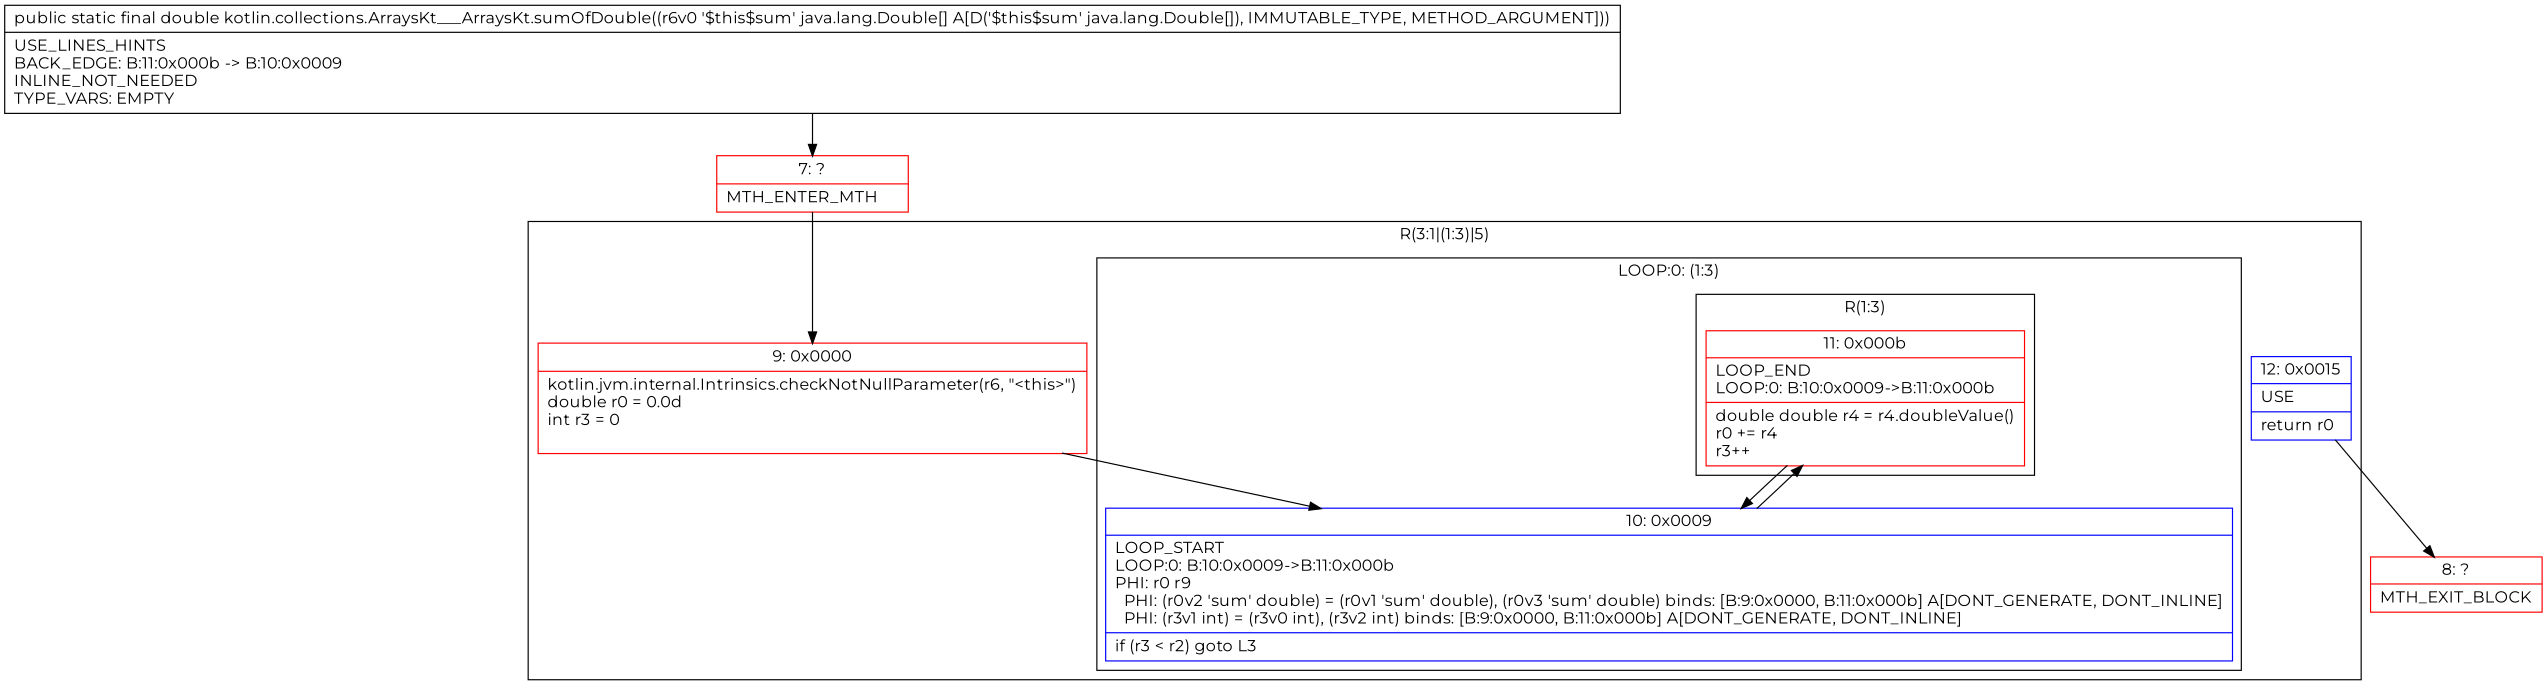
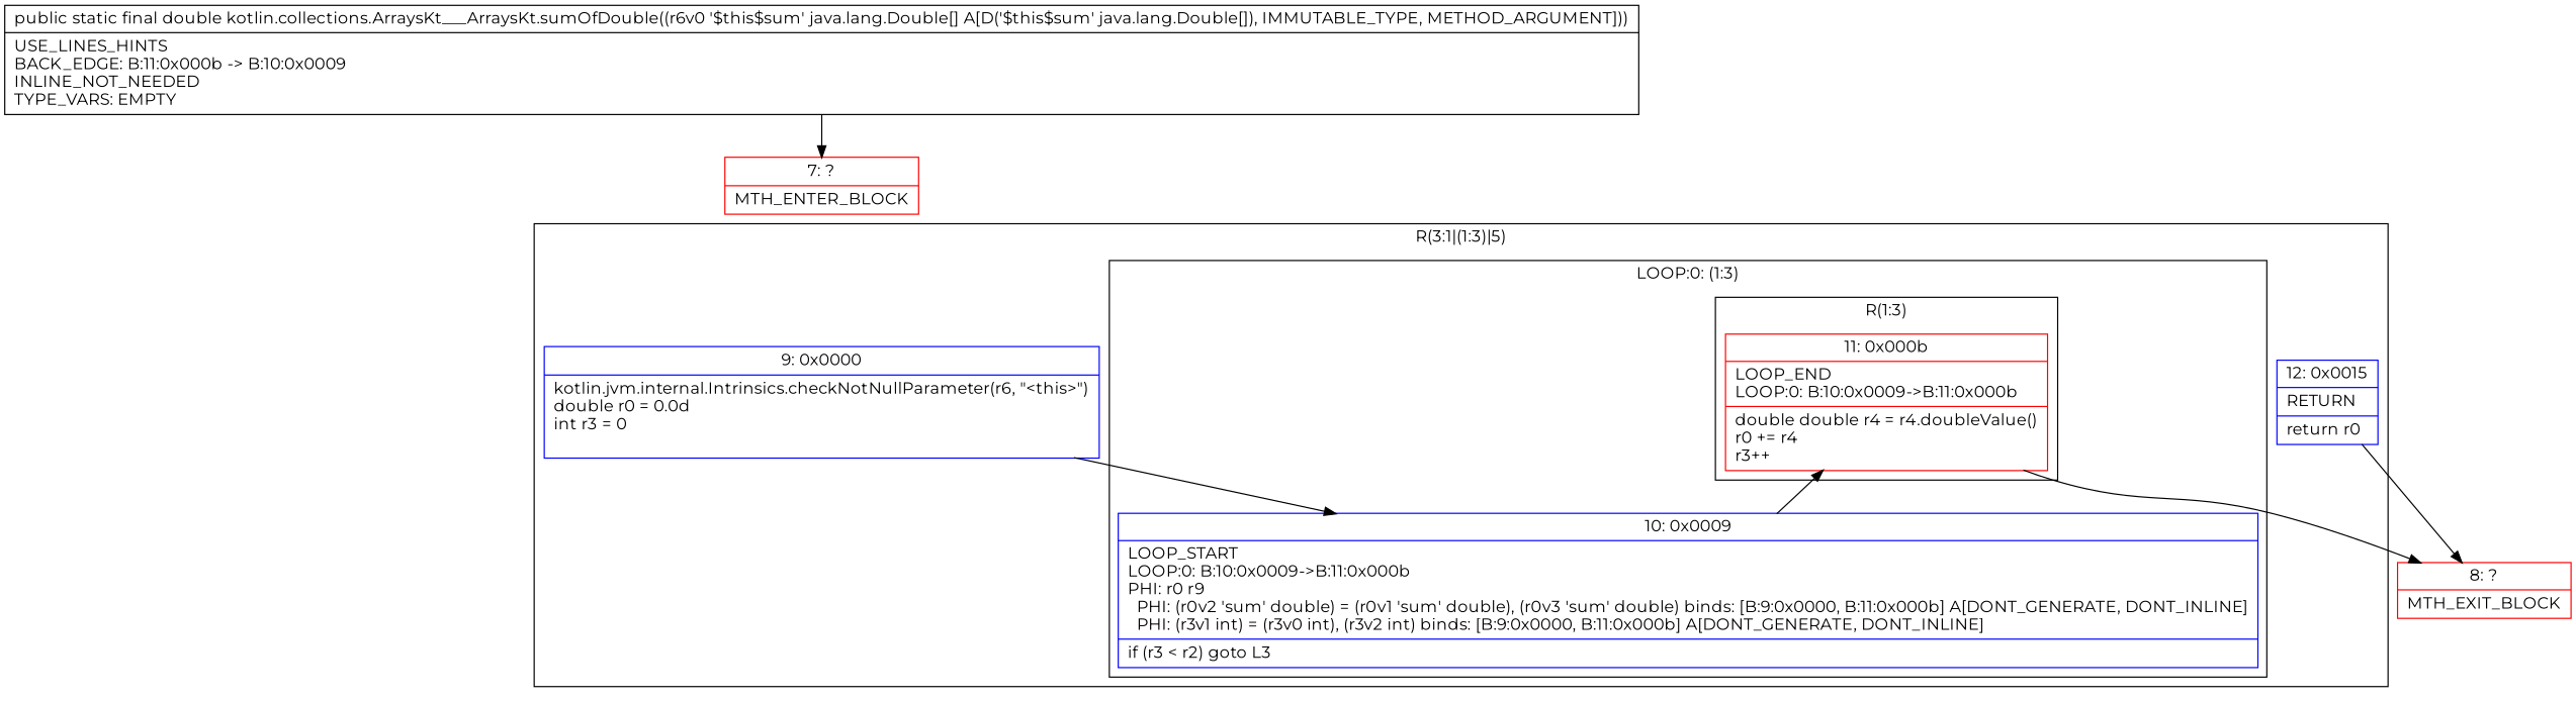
  digraph {
    fontname=Montserrat
    node [color=red fontname=Montserrat shape=record]
    edge [fontname=Montserrat]
    n1 [label="{11\:\ 0x000b|LOOP_END\lLOOP:0: B:10:0x0009\-\>B:11:0x000b\l|double double r4 = r4.doubleValue()\lr0 += r4\lr3++\l}"]
    n2 [color=blue label="{10\:\ 0x0009|LOOP_START\lLOOP:0: B:10:0x0009\-\>B:11:0x000b\lPHI: r0 r9 \l  PHI: (r0v2 'sum' double) = (r0v1 'sum' double), (r0v3 'sum' double) binds: [B:9:0x0000, B:11:0x000b] A[DONT_GENERATE, DONT_INLINE]\l  PHI: (r3v1 int) = (r3v0 int), (r3v2 int) binds: [B:9:0x0000, B:11:0x000b] A[DONT_GENERATE, DONT_INLINE]\l|if (r3 \< r2) goto L3\l}"]
-   n3 [label="{9\:\ 0x0000|kotlin.jvm.internal.Intrinsics.checkNotNullParameter(r6, \"\<this\>\")\ldouble r0 = 0.0d\lint r3 = 0\l\l}"]
-   n4 [color=blue label="{12\:\ 0x0015|USE\l|return r0\l}"]
+   n3 [color=blue label="{9\:\ 0x0000|kotlin.jvm.internal.Intrinsics.checkNotNullParameter(r6, \"\<this\>\")\ldouble r0 = 0.0d\lint r3 = 0\l\l}"]
+   n4 [color=blue label="{12\:\ 0x0015|RETURN\l|return r0\l}"]
    n5 [label="{8\:\ ?|MTH_EXIT_BLOCK\l}"]
-   n6 [label="{7\:\ ?|MTH_ENTER_MTH\l}"]
+   n6 [label="{7\:\ ?|MTH_ENTER_BLOCK\l}"]
    n7 [label="{public static final double kotlin.collections.ArraysKt___ArraysKt.sumOfDouble((r6v0 '$this$sum' java.lang.Double[] A[D('$this$sum' java.lang.Double[]), IMMUTABLE_TYPE, METHOD_ARGUMENT]))  | USE_LINES_HINTS\lBACK_EDGE: B:11:0x000b \-\> B:10:0x0009\lINLINE_NOT_NEEDED\lTYPE_VARS: EMPTY\l}" color=""]
    subgraph cluster_1 {
      label="R(3:1|(1:3)|5)"
      n3
      n4
      subgraph cluster_2 {
        label="LOOP:0: (1:3)"
        n2
        subgraph cluster_3 {
          label="R(1:3)"
          n1
        }
      }
    }
-   n1 -> n2
+   n1 -> n5
    n2 -> n1
    n3 -> n2
    n4 -> n5
-   n6 -> n3
    n7 -> n6
  }
